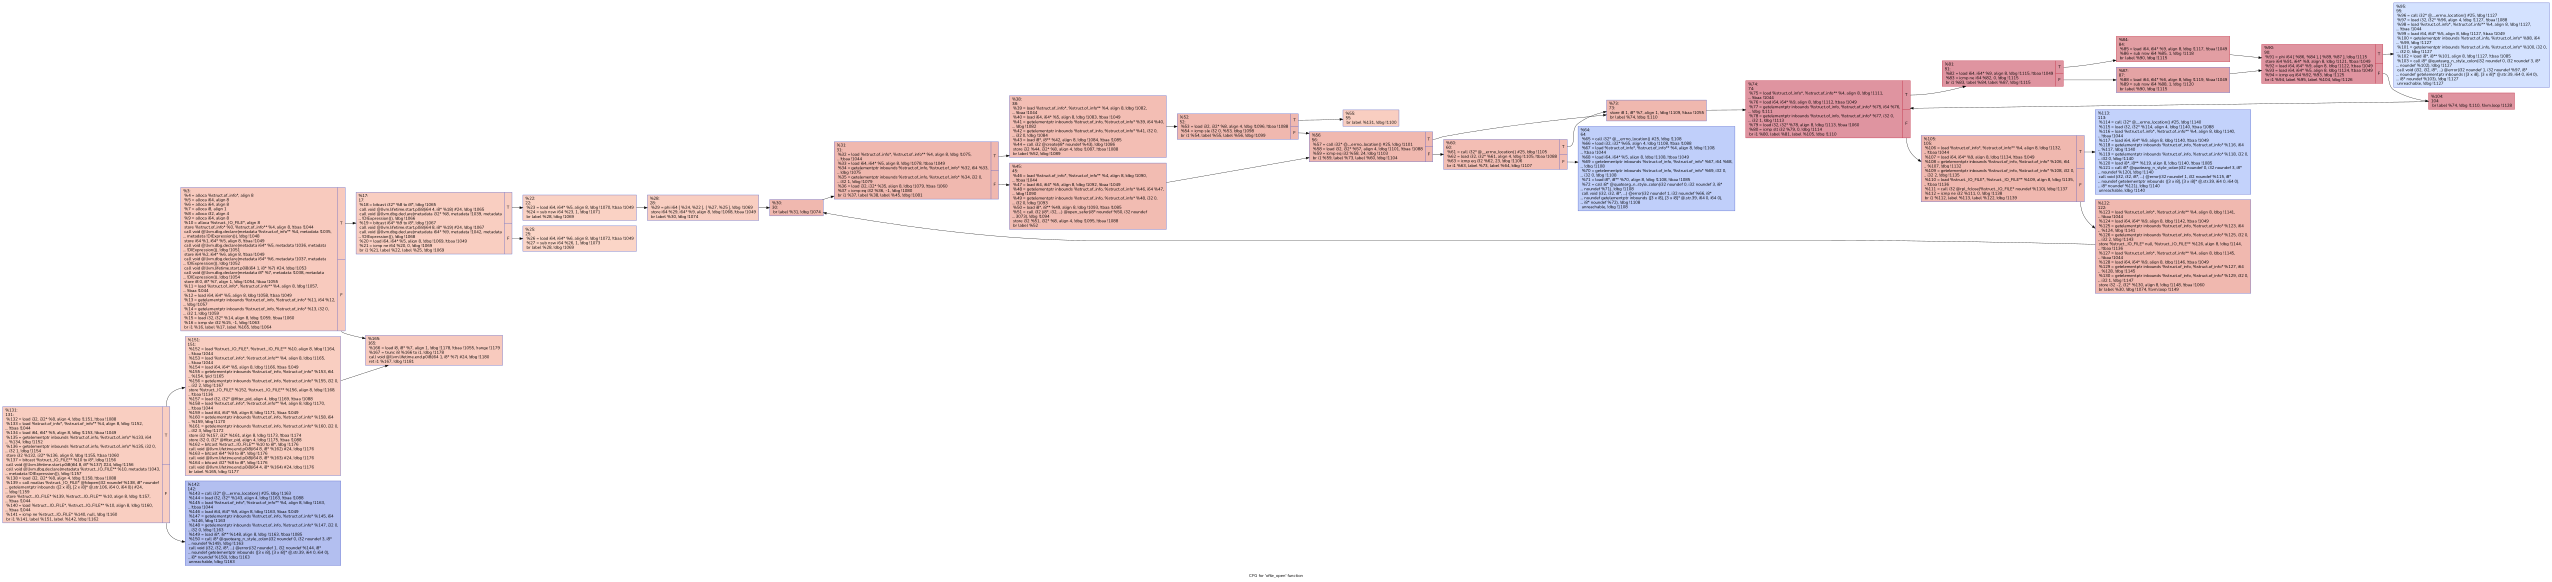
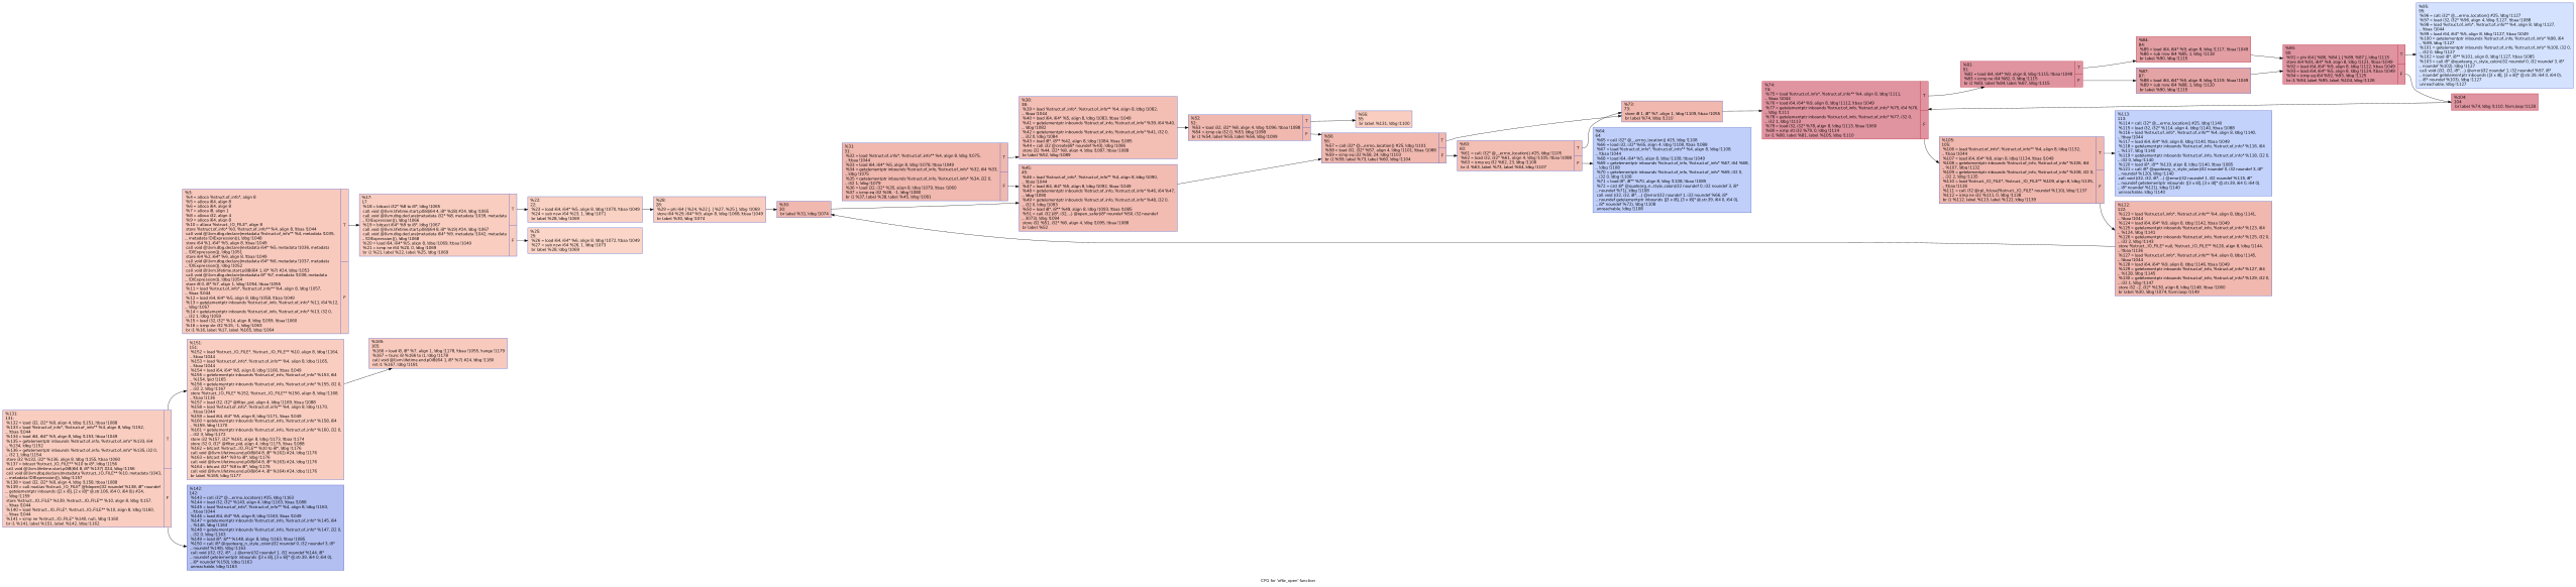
  digraph {
    fontname=Nunito
    label="CFG for 'ofile_open' function"
    rankdir=LR
    node [color="#3d50c3ff" fillcolor="#dc5d4a70" fontname=Nunito shape=record style=filled]
    edge [fontname=Nunito]
    n1 [fillcolor="#ef886b70" label="{%3:\l  %4 = alloca %struct.of_info*, align 8\l  %5 = alloca i64, align 8\l  %6 = alloca i64, align 8\l  %7 = alloca i8, align 1\l  %8 = alloca i32, align 4\l  %9 = alloca i64, align 8\l  %10 = alloca %struct._IO_FILE*, align 8\l  store %struct.of_info* %0, %struct.of_info** %4, align 8, !tbaa !1044\l  call void @llvm.dbg.declare(metadata %struct.of_info** %4, metadata !1035,\l... metadata !DIExpression()), !dbg !1048\l  store i64 %1, i64* %5, align 8, !tbaa !1049\l  call void @llvm.dbg.declare(metadata i64* %5, metadata !1036, metadata\l... !DIExpression()), !dbg !1051\l  store i64 %2, i64* %6, align 8, !tbaa !1049\l  call void @llvm.dbg.declare(metadata i64* %6, metadata !1037, metadata\l... !DIExpression()), !dbg !1052\l  call void @llvm.lifetime.start.p0i8(i64 1, i8* %7) #24, !dbg !1053\l  call void @llvm.dbg.declare(metadata i8* %7, metadata !1038, metadata\l... !DIExpression()), !dbg !1054\l  store i8 0, i8* %7, align 1, !dbg !1054, !tbaa !1055\l  %11 = load %struct.of_info*, %struct.of_info** %4, align 8, !dbg !1057,\l... !tbaa !1044\l  %12 = load i64, i64* %5, align 8, !dbg !1058, !tbaa !1049\l  %13 = getelementptr inbounds %struct.of_info, %struct.of_info* %11, i64 %12,\l... !dbg !1057\l  %14 = getelementptr inbounds %struct.of_info, %struct.of_info* %13, i32 0,\l... i32 1, !dbg !1059\l  %15 = load i32, i32* %14, align 8, !dbg !1059, !tbaa !1060\l  %16 = icmp sle i32 %15, -1, !dbg !1063\l  br i1 %16, label %17, label %165, !dbg !1064\l|{<s0>T|<s1>F}}"]
    n2 [fillcolor="#f2907270" label="{%17:\l17:                                               \l  %18 = bitcast i32* %8 to i8*, !dbg !1065\l  call void @llvm.lifetime.start.p0i8(i64 4, i8* %18) #24, !dbg !1065\l  call void @llvm.dbg.declare(metadata i32* %8, metadata !1039, metadata\l... !DIExpression()), !dbg !1066\l  %19 = bitcast i64* %9 to i8*, !dbg !1067\l  call void @llvm.lifetime.start.p0i8(i64 8, i8* %19) #24, !dbg !1067\l  call void @llvm.dbg.declare(metadata i64* %9, metadata !1042, metadata\l... !DIExpression()), !dbg !1068\l  %20 = load i64, i64* %5, align 8, !dbg !1069, !tbaa !1049\l  %21 = icmp ne i64 %20, 0, !dbg !1069\l  br i1 %21, label %22, label %25, !dbg !1069\l|{<s0>T|<s1>F}}"]
    n3 [fillcolor="#ef886b70" label="{%165:\l165:                                              \l  %166 = load i8, i8* %7, align 1, !dbg !1178, !tbaa !1055, !range !1179\l  %167 = trunc i8 %166 to i1, !dbg !1178\l  call void @llvm.lifetime.end.p0i8(i64 1, i8* %7) #24, !dbg !1180\l  ret i1 %167, !dbg !1181\l}"]
    n4 [fillcolor="#f4987a70" label="{%22:\l22:                                               \l  %23 = load i64, i64* %5, align 8, !dbg !1070, !tbaa !1049\l  %24 = sub nsw i64 %23, 1, !dbg !1071\l  br label %28, !dbg !1069\l}"]
    n5 [fillcolor="#f5a08170" label="{%25:\l25:                                               \l  %26 = load i64, i64* %6, align 8, !dbg !1072, !tbaa !1049\l  %27 = sub nsw i64 %26, 1, !dbg !1073\l  br label %28, !dbg !1069\l}"]
    n6 [fillcolor="#f2907270" label="{%28:\l28:                                               \l  %29 = phi i64 [ %24, %22 ], [ %27, %25 ], !dbg !1069\l  store i64 %29, i64* %9, align 8, !dbg !1068, !tbaa !1049\l  br label %30, !dbg !1074\l}"]
    n7 [label="{%30:\l30:                                               \l  br label %31, !dbg !1074\l}"]
    n8 [label="{%31:\l31:                                               \l  %32 = load %struct.of_info*, %struct.of_info** %4, align 8, !dbg !1075,\l... !tbaa !1044\l  %33 = load i64, i64* %5, align 8, !dbg !1078, !tbaa !1049\l  %34 = getelementptr inbounds %struct.of_info, %struct.of_info* %32, i64 %33,\l... !dbg !1075\l  %35 = getelementptr inbounds %struct.of_info, %struct.of_info* %34, i32 0,\l... i32 1, !dbg !1079\l  %36 = load i32, i32* %35, align 8, !dbg !1079, !tbaa !1060\l  %37 = icmp eq i32 %36, -1, !dbg !1080\l  br i1 %37, label %38, label %45, !dbg !1081\l|{<s0>T|<s1>F}}"]
    n9 [fillcolor="#e36c5570" label="{%38:\l38:                                               \l  %39 = load %struct.of_info*, %struct.of_info** %4, align 8, !dbg !1082,\l... !tbaa !1044\l  %40 = load i64, i64* %5, align 8, !dbg !1083, !tbaa !1049\l  %41 = getelementptr inbounds %struct.of_info, %struct.of_info* %39, i64 %40,\l... !dbg !1082\l  %42 = getelementptr inbounds %struct.of_info, %struct.of_info* %41, i32 0,\l... i32 0, !dbg !1084\l  %43 = load i8*, i8** %42, align 8, !dbg !1084, !tbaa !1085\l  %44 = call i32 @create(i8* noundef %43), !dbg !1086\l  store i32 %44, i32* %8, align 4, !dbg !1087, !tbaa !1088\l  br label %52, !dbg !1089\l}"]
    n10 [fillcolor="#e1675170" label="{%45:\l45:                                               \l  %46 = load %struct.of_info*, %struct.of_info** %4, align 8, !dbg !1090,\l... !tbaa !1044\l  %47 = load i64, i64* %5, align 8, !dbg !1092, !tbaa !1049\l  %48 = getelementptr inbounds %struct.of_info, %struct.of_info* %46, i64 %47,\l... !dbg !1090\l  %49 = getelementptr inbounds %struct.of_info, %struct.of_info* %48, i32 0,\l... i32 0, !dbg !1093\l  %50 = load i8*, i8** %49, align 8, !dbg !1093, !tbaa !1085\l  %51 = call i32 (i8*, i32, ...) @open_safer(i8* noundef %50, i32 noundef\l... 3073), !dbg !1094\l  store i32 %51, i32* %8, align 4, !dbg !1095, !tbaa !1088\l  br label %52\l}"]
    n11 [label="{%52:\l52:                                               \l  %53 = load i32, i32* %8, align 4, !dbg !1096, !tbaa !1088\l  %54 = icmp sle i32 0, %53, !dbg !1098\l  br i1 %54, label %55, label %56, !dbg !1099\l|{<s0>T|<s1>F}}"]
    n12 [label="{%56:\l56:                                               \l  %57 = call i32* @__errno_location() #25, !dbg !1101\l  %58 = load i32, i32* %57, align 4, !dbg !1101, !tbaa !1088\l  %59 = icmp eq i32 %58, 24, !dbg !1103\l  br i1 %59, label %73, label %60, !dbg !1104\l|{<s0>T|<s1>F}}"]
    n13 [fillcolor="#f2907270" label="{%55:\l55:                                               \l  br label %131, !dbg !1100\l}"]
    n14 [label="{%73:\l73:                                               \l  store i8 1, i8* %7, align 1, !dbg !1109, !tbaa !1055\l  br label %74, !dbg !1110\l}"]
    n15 [fillcolor="#e36c5570" label="{%60:\l60:                                               \l  %61 = call i32* @__errno_location() #25, !dbg !1105\l  %62 = load i32, i32* %61, align 4, !dbg !1105, !tbaa !1088\l  %63 = icmp eq i32 %62, 23, !dbg !1106\l  br i1 %63, label %73, label %64, !dbg !1107\l|{<s0>T|<s1>F}}"]
    n16 [fillcolor="#f2907270" label="{%131:\l131:                                              \l  %132 = load i32, i32* %8, align 4, !dbg !1151, !tbaa !1088\l  %133 = load %struct.of_info*, %struct.of_info** %4, align 8, !dbg !1152,\l... !tbaa !1044\l  %134 = load i64, i64* %5, align 8, !dbg !1153, !tbaa !1049\l  %135 = getelementptr inbounds %struct.of_info, %struct.of_info* %133, i64\l... %134, !dbg !1152\l  %136 = getelementptr inbounds %struct.of_info, %struct.of_info* %135, i32 0,\l... i32 1, !dbg !1154\l  store i32 %132, i32* %136, align 8, !dbg !1155, !tbaa !1060\l  %137 = bitcast %struct._IO_FILE** %10 to i8*, !dbg !1156\l  call void @llvm.lifetime.start.p0i8(i64 8, i8* %137) #24, !dbg !1156\l  call void @llvm.dbg.declare(metadata %struct._IO_FILE** %10, metadata !1043,\l... metadata !DIExpression()), !dbg !1157\l  %138 = load i32, i32* %8, align 4, !dbg !1158, !tbaa !1088\l  %139 = call noalias %struct._IO_FILE* @fdopen(i32 noundef %138, i8* noundef\l... getelementptr inbounds ([2 x i8], [2 x i8]* @.str.106, i64 0, i64 0)) #24,\l... !dbg !1159\l  store %struct._IO_FILE* %139, %struct._IO_FILE** %10, align 8, !dbg !1157,\l... !tbaa !1044\l  %140 = load %struct._IO_FILE*, %struct._IO_FILE** %10, align 8, !dbg !1160,\l... !tbaa !1044\l  %141 = icmp ne %struct._IO_FILE* %140, null, !dbg !1160\l  br i1 %141, label %151, label %142, !dbg !1162\l|{<s0>T|<s1>F}}"]
    n17 [fillcolor="#f2907270" label="{%151:\l151:                                              \l  %152 = load %struct._IO_FILE*, %struct._IO_FILE** %10, align 8, !dbg !1164,\l... !tbaa !1044\l  %153 = load %struct.of_info*, %struct.of_info** %4, align 8, !dbg !1165,\l... !tbaa !1044\l  %154 = load i64, i64* %5, align 8, !dbg !1166, !tbaa !1049\l  %155 = getelementptr inbounds %struct.of_info, %struct.of_info* %153, i64\l... %154, !pid !1165\l  %156 = getelementptr inbounds %struct.of_info, %struct.of_info* %155, i32 0,\l... i32 2, !dbg !1167\l  store %struct._IO_FILE* %152, %struct._IO_FILE** %156, align 8, !dbg !1168,\l... !tbaa !1136\l  %157 = load i32, i32* @filter_pid, align 4, !dbg !1169, !tbaa !1088\l  %158 = load %struct.of_info*, %struct.of_info** %4, align 8, !dbg !1170,\l... !tbaa !1044\l  %159 = load i64, i64* %5, align 8, !dbg !1171, !tbaa !1049\l  %160 = getelementptr inbounds %struct.of_info, %struct.of_info* %158, i64\l... %159, !dbg !1170\l  %161 = getelementptr inbounds %struct.of_info, %struct.of_info* %160, i32 0,\l... i32 3, !dbg !1172\l  store i32 %157, i32* %161, align 8, !dbg !1173, !tbaa !1174\l  store i32 0, i32* @filter_pid, align 4, !dbg !1175, !tbaa !1088\l  %162 = bitcast %struct._IO_FILE** %10 to i8*, !dbg !1176\l  call void @llvm.lifetime.end.p0i8(i64 8, i8* %162) #24, !dbg !1176\l  %163 = bitcast i64* %9 to i8*, !dbg !1176\l  call void @llvm.lifetime.end.p0i8(i64 8, i8* %163) #24, !dbg !1176\l  %164 = bitcast i32* %8 to i8*, !dbg !1176\l  call void @llvm.lifetime.end.p0i8(i64 4, i8* %164) #24, !dbg !1176\l  br label %165, !dbg !1177\l}"]
    n18 [fillcolor="#536edd70" label="{%142:\l142:                                              \l  %143 = call i32* @__errno_location() #25, !dbg !1163\l  %144 = load i32, i32* %143, align 4, !dbg !1163, !tbaa !1088\l  %145 = load %struct.of_info*, %struct.of_info** %4, align 8, !dbg !1163,\l... !tbaa !1044\l  %146 = load i64, i64* %5, align 8, !dbg !1163, !tbaa !1049\l  %147 = getelementptr inbounds %struct.of_info, %struct.of_info* %145, i64\l... %146, !dbg !1163\l  %148 = getelementptr inbounds %struct.of_info, %struct.of_info* %147, i32 0,\l... i32 0, !dbg !1163\l  %149 = load i8*, i8** %148, align 8, !dbg !1163, !tbaa !1085\l  %150 = call i8* @quotearg_n_style_colon(i32 noundef 0, i32 noundef 3, i8*\l... noundef %149), !dbg !1163\l  call void (i32, i32, i8*, ...) @error(i32 noundef 1, i32 noundef %144, i8*\l... noundef getelementptr inbounds ([3 x i8], [3 x i8]* @.str.39, i64 0, i64 0),\l... i8* noundef %150), !dbg !1163\l  unreachable, !dbg !1163\l}"]
    n19 [color="#b70d28ff" fillcolor="#b70d2870" label="{%74:\l74:                                               \l  %75 = load %struct.of_info*, %struct.of_info** %4, align 8, !dbg !1111,\l... !tbaa !1044\l  %76 = load i64, i64* %9, align 8, !dbg !1112, !tbaa !1049\l  %77 = getelementptr inbounds %struct.of_info, %struct.of_info* %75, i64 %76,\l... !dbg !1111\l  %78 = getelementptr inbounds %struct.of_info, %struct.of_info* %77, i32 0,\l... i32 1, !dbg !1113\l  %79 = load i32, i32* %78, align 8, !dbg !1113, !tbaa !1060\l  %80 = icmp slt i32 %79, 0, !dbg !1114\l  br i1 %80, label %81, label %105, !dbg !1110\l|{<s0>T|<s1>F}}"]
    n20 [fillcolor="#7093f370" label="{%64:\l64:                                               \l  %65 = call i32* @__errno_location() #25, !dbg !1108\l  %66 = load i32, i32* %65, align 4, !dbg !1108, !tbaa !1088\l  %67 = load %struct.of_info*, %struct.of_info** %4, align 8, !dbg !1108,\l... !tbaa !1044\l  %68 = load i64, i64* %5, align 8, !dbg !1108, !tbaa !1049\l  %69 = getelementptr inbounds %struct.of_info, %struct.of_info* %67, i64 %68,\l... !dbg !1108\l  %70 = getelementptr inbounds %struct.of_info, %struct.of_info* %69, i32 0,\l... i32 0, !dbg !1108\l  %71 = load i8*, i8** %70, align 8, !dbg !1108, !tbaa !1085\l  %72 = call i8* @quotearg_n_style_colon(i32 noundef 0, i32 noundef 3, i8*\l... noundef %71), !dbg !1108\l  call void (i32, i32, i8*, ...) @error(i32 noundef 1, i32 noundef %66, i8*\l... noundef getelementptr inbounds ([3 x i8], [3 x i8]* @.str.39, i64 0, i64 0),\l... i8* noundef %72), !dbg !1108\l  unreachable, !dbg !1108\l}"]
    n21 [color="#b70d28ff" fillcolor="#b70d2870" label="{%81:\l81:                                               \l  %82 = load i64, i64* %9, align 8, !dbg !1115, !tbaa !1049\l  %83 = icmp ne i64 %82, 0, !dbg !1115\l  br i1 %83, label %84, label %87, !dbg !1115\l|{<s0>T|<s1>F}}"]
    n22 [label="{%105:\l105:                                              \l  %106 = load %struct.of_info*, %struct.of_info** %4, align 8, !dbg !1132,\l... !tbaa !1044\l  %107 = load i64, i64* %9, align 8, !dbg !1134, !tbaa !1049\l  %108 = getelementptr inbounds %struct.of_info, %struct.of_info* %106, i64\l... %107, !dbg !1132\l  %109 = getelementptr inbounds %struct.of_info, %struct.of_info* %108, i32 0,\l... i32 2, !dbg !1135\l  %110 = load %struct._IO_FILE*, %struct._IO_FILE** %109, align 8, !dbg !1135,\l... !tbaa !1136\l  %111 = call i32 @rpl_fclose(%struct._IO_FILE* noundef %110), !dbg !1137\l  %112 = icmp ne i32 %111, 0, !dbg !1138\l  br i1 %112, label %113, label %122, !dbg !1139\l|{<s0>T|<s1>F}}"]
    n23 [color="#b70d28ff" fillcolor="#be242e70" label="{%84:\l84:                                               \l  %85 = load i64, i64* %9, align 8, !dbg !1117, !tbaa !1049\l  %86 = sub nsw i64 %85, 1, !dbg !1118\l  br label %90, !dbg !1115\l}"]
    n24 [fillcolor="#c32e3170" label="{%87:\l87:                                               \l  %88 = load i64, i64* %6, align 8, !dbg !1119, !tbaa !1049\l  %89 = sub nsw i64 %88, 1, !dbg !1120\l  br label %90, !dbg !1115\l}"]
    n25 [fillcolor="#779af770" label="{%113:\l113:                                              \l  %114 = call i32* @__errno_location() #25, !dbg !1140\l  %115 = load i32, i32* %114, align 4, !dbg !1140, !tbaa !1088\l  %116 = load %struct.of_info*, %struct.of_info** %4, align 8, !dbg !1140,\l... !tbaa !1044\l  %117 = load i64, i64* %9, align 8, !dbg !1140, !tbaa !1049\l  %118 = getelementptr inbounds %struct.of_info, %struct.of_info* %116, i64\l... %117, !dbg !1140\l  %119 = getelementptr inbounds %struct.of_info, %struct.of_info* %118, i32 0,\l... i32 0, !dbg !1140\l  %120 = load i8*, i8** %119, align 8, !dbg !1140, !tbaa !1085\l  %121 = call i8* @quotearg_n_style_colon(i32 noundef 0, i32 noundef 3, i8*\l... noundef %120), !dbg !1140\l  call void (i32, i32, i8*, ...) @error(i32 noundef 1, i32 noundef %115, i8*\l... noundef getelementptr inbounds ([3 x i8], [3 x i8]* @.str.39, i64 0, i64 0),\l... i8* noundef %121), !dbg !1140\l  unreachable, !dbg !1140\l}"]
    n26 [label="{%122:\l122:                                              \l  %123 = load %struct.of_info*, %struct.of_info** %4, align 8, !dbg !1141,\l... !tbaa !1044\l  %124 = load i64, i64* %9, align 8, !dbg !1142, !tbaa !1049\l  %125 = getelementptr inbounds %struct.of_info, %struct.of_info* %123, i64\l... %124, !dbg !1141\l  %126 = getelementptr inbounds %struct.of_info, %struct.of_info* %125, i32 0,\l... i32 2, !dbg !1143\l  store %struct._IO_FILE* null, %struct._IO_FILE** %126, align 8, !dbg !1144,\l... !tbaa !1136\l  %127 = load %struct.of_info*, %struct.of_info** %4, align 8, !dbg !1145,\l... !tbaa !1044\l  %128 = load i64, i64* %9, align 8, !dbg !1146, !tbaa !1049\l  %129 = getelementptr inbounds %struct.of_info, %struct.of_info* %127, i64\l... %128, !dbg !1145\l  %130 = getelementptr inbounds %struct.of_info, %struct.of_info* %129, i32 0,\l... i32 1, !dbg !1147\l  store i32 -2, i32* %130, align 8, !dbg !1148, !tbaa !1060\l  br label %30, !dbg !1074, !llvm.loop !1149\l}"]
    n27 [color="#b70d28ff" fillcolor="#b70d2870" label="{%90:\l90:                                               \l  %91 = phi i64 [ %86, %84 ], [ %89, %87 ], !dbg !1115\l  store i64 %91, i64* %9, align 8, !dbg !1121, !tbaa !1049\l  %92 = load i64, i64* %9, align 8, !dbg !1122, !tbaa !1049\l  %93 = load i64, i64* %5, align 8, !dbg !1124, !tbaa !1049\l  %94 = icmp eq i64 %92, %93, !dbg !1125\l  br i1 %94, label %95, label %104, !dbg !1126\l|{<s0>T|<s1>F}}"]
    n28 [fillcolor="#9ebeff70" label="{%95:\l95:                                               \l  %96 = call i32* @__errno_location() #25, !dbg !1127\l  %97 = load i32, i32* %96, align 4, !dbg !1127, !tbaa !1088\l  %98 = load %struct.of_info*, %struct.of_info** %4, align 8, !dbg !1127,\l... !tbaa !1044\l  %99 = load i64, i64* %5, align 8, !dbg !1127, !tbaa !1049\l  %100 = getelementptr inbounds %struct.of_info, %struct.of_info* %98, i64\l... %99, !dbg !1127\l  %101 = getelementptr inbounds %struct.of_info, %struct.of_info* %100, i32 0,\l... i32 0, !dbg !1127\l  %102 = load i8*, i8** %101, align 8, !dbg !1127, !tbaa !1085\l  %103 = call i8* @quotearg_n_style_colon(i32 noundef 0, i32 noundef 3, i8*\l... noundef %102), !dbg !1127\l  call void (i32, i32, i8*, ...) @error(i32 noundef 1, i32 noundef %97, i8*\l... noundef getelementptr inbounds ([3 x i8], [3 x i8]* @.str.39, i64 0, i64 0),\l... i8* noundef %103), !dbg !1127\l  unreachable, !dbg !1127\l}"]
    n29 [color="#b70d28ff" fillcolor="#b70d2870" label="{%104:\l104:                                              \l  br label %74, !dbg !1110, !llvm.loop !1128\l}"]
    n1 -> n2 [tailport=s0]
-   n1 -> n3 [tailport=s1]
    n2 -> n4 [tailport=s0]
    n2 -> n5 [tailport=s1]
    n4 -> n6
    n6 -> n7
-   n7 -> n8
+   n7 -> n10
    n8 -> n9 [tailport=s0]
    n8 -> n10 [tailport=s1]
    n9 -> n11
    n10 -> n12
    n11 -> n12 [tailport=s1]
    n11 -> n13 [tailport=s0]
    n12 -> n14 [tailport=s0]
    n12 -> n15 [tailport=s1]
    n14 -> n19
    n15 -> n14 [tailport=s0]
    n15 -> n20 [tailport=s1]
    n16 -> n17 [tailport=s0]
    n16 -> n18 [tailport=s1]
    n17 -> n3
    n19 -> n21 [tailport=s0]
    n19 -> n22 [tailport=s1]
    n21 -> n23 [tailport=s0]
    n21 -> n24 [tailport=s1]
    n22 -> n25 [tailport=s0]
    n22 -> n26 [tailport=s1]
    n23 -> n27
    n24 -> n27
    n26 -> n7
    n27 -> n28 [tailport=s0]
    n27 -> n29 [tailport=s1]
    n29 -> n19
  }
